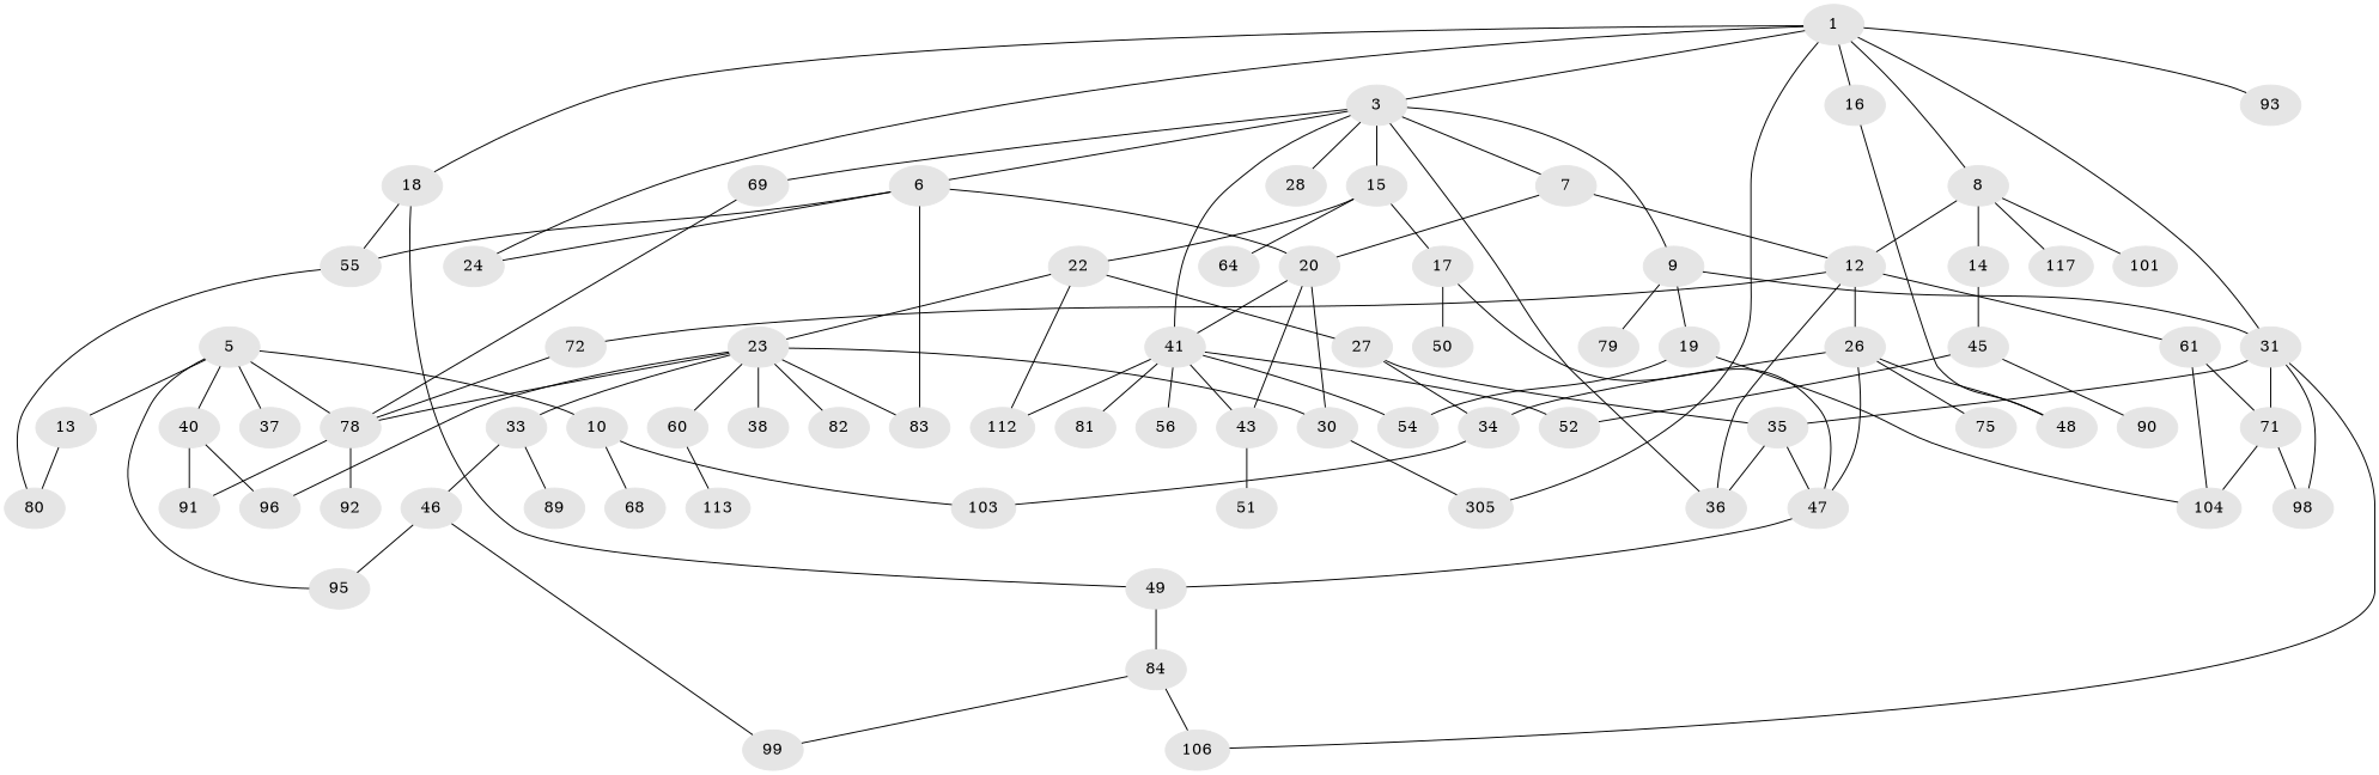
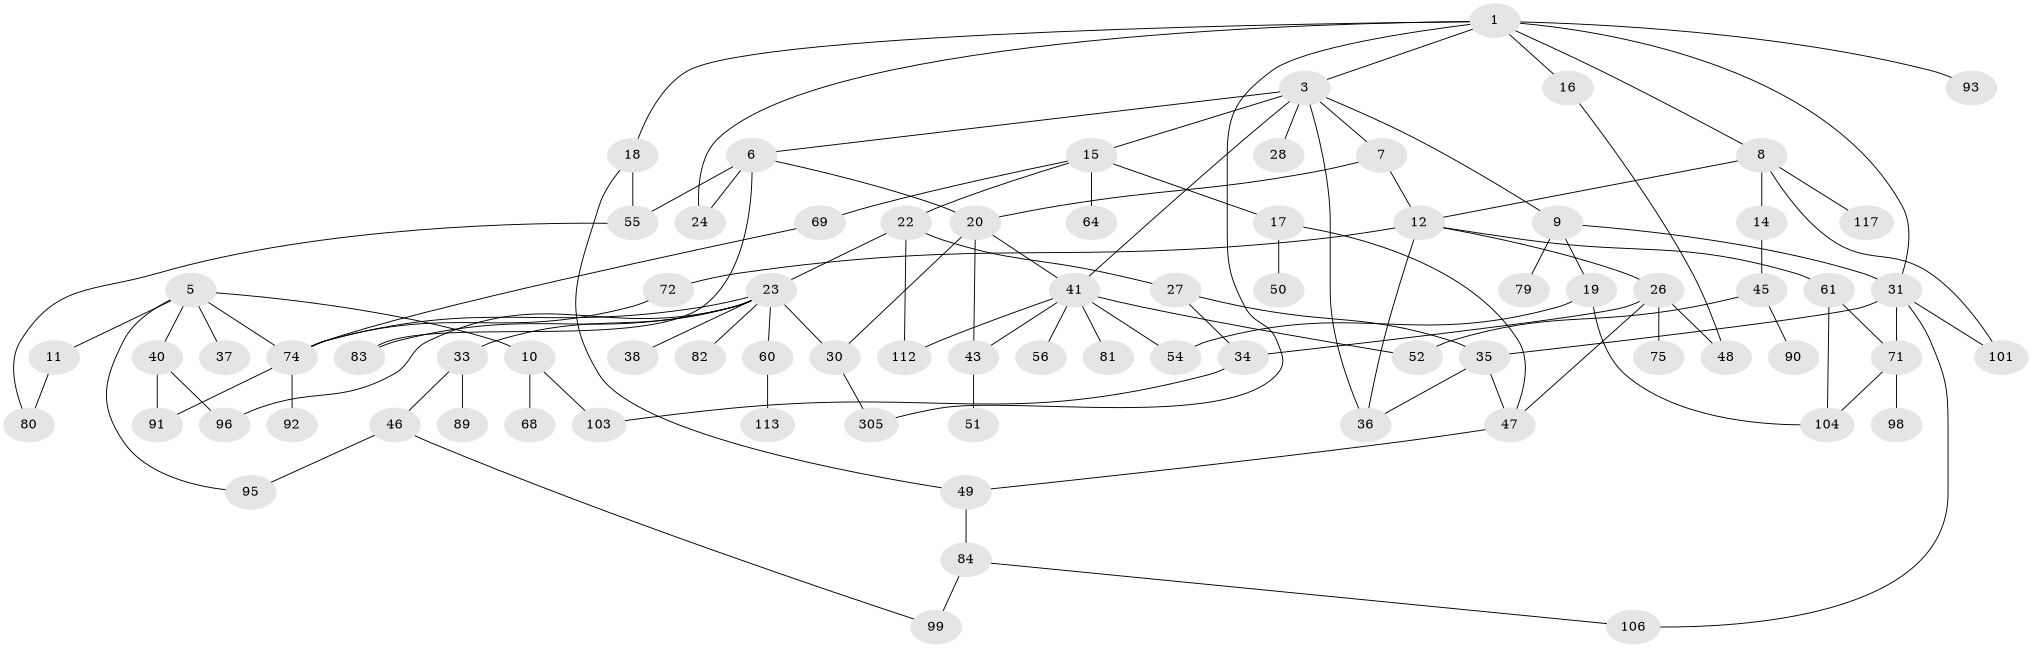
  graph {
    node [color=gray90 style=filled]
    1 [super="+2"]
    3 [super="+4"]
    8 [super="+58"]
    16 [super="+97"]
    18 [super="+21"]
    24
    31 [super="+63"]
    93
    n9 [label=305 super="+116"]
    6 [super="+114"]
    7
    9
    15
    28
    36 [super="+53"]
    41 [super="+42"]
    69
    12 [super="+62"]
    14 [super="+85"]
    117
    101
    48
    55 [super="+102"]
    49
    22 [super="+82"]
    23 [super="+25"]
    27 [super="+67"]
    112
    71 [super="+73"]
    35 [super="+88"]
    106
    5 [super="+11"]
    10 [super="+29"]
-   13 [super="+32"]
+   13 [super="+32" label=11]
    37
    40
-   74 [super="+78" label=78]
+   74 [super="+78"]
    95 [super="+100"]
    20
    83
    19 [super="+44"]
    79
    17
    64
    54 [super="+57"]
    43 [super="+109"]
    52 [super="+59"]
    56
    81
    68 [super="+107"]
    103
    80
    96
    91 [super="+108"]
    92
    30 [super="+39"]
    72 [super="+110"]
    26 [super="+76"]
    61
    45 [super="+66"]
    104
    47 [super="+111"]
    34 [super="+65"]
    75
    90
    50 [super="+70"]
    84 [super="+94"]
    51
    33 [super="+77"]
    38
    60 [super="+86"]
    n72 [label=82]
    46 [super="+115"]
    89
    113 [super="+118"]
    98
    99
    1 -- 3
    1 -- 8
    1 -- 16
    1 -- 18
    1 -- 24
    1 -- 31
    1 -- 93
    1 -- n9
    3 -- 6
    3 -- 7
    3 -- 9
    3 -- 15
    3 -- 28
    3 -- 36
    3 -- 41
-   3 -- 69
+   15 -- 69
    8 -- 12
    8 -- 14
    8 -- 117
    8 -- 101
    16 -- 48
    18 -- 55
    18 -- 49
-   31 -- 98
+   31 -- 101
    31 -- 71
    31 -- 35
    31 -- 106
    6 -- 24
    6 -- 55
    6 -- 20
    6 -- 83
    7 -- 12
    7 -- 20
    9 -- 31
    9 -- 19
    9 -- 79
    15 -- 22
    15 -- 17
    15 -- 64
    41 -- 112
    41 -- 54
    41 -- 43
    41 -- 52
    41 -- 56
    41 -- 81
    69 -- 74
    12 -- 36
    12 -- 72
    12 -- 26
    12 -- 61
    14 -- 45
    55 -- 80
    49 -- 84
    22 -- 23
    22 -- 27
    22 -- 112
    23 -- 74
    23 -- 83
    23 -- 96
    23 -- 30
    23 -- 33
    23 -- 38
    23 -- 60
    23 -- n72
    27 -- 35
    27 -- 34
    71 -- 104
    71 -- 98
    35 -- 36
    35 -- 47
    5 -- 10
    5 -- 13
    5 -- 37
    5 -- 40
    5 -- 74
    5 -- 95
    10 -- 68
    10 -- 103
    13 -- 80
    40 -- 96
    40 -- 91
    74 -- 91
    74 -- 92
    20 -- 41
    20 -- 43
    20 -- 30
    19 -- 54
    19 -- 104
    17 -- 47
    17 -- 50
    43 -- 51
    30 -- n9
    72 -- 74
    26 -- 48
    26 -- 47
    26 -- 34
    26 -- 75
    61 -- 71
    61 -- 104
    45 -- 52
    45 -- 90
    47 -- 49
    34 -- 103
    84 -- 106
    84 -- 99
    33 -- 46 [weight=2]
    33 -- 89
    60 -- 113
    46 -- 95
    46 -- 99
  }
